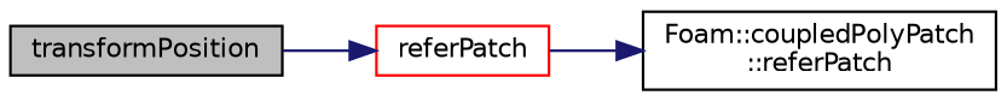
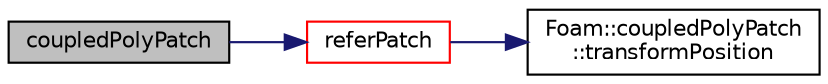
  digraph {
    rankdir=LR
    node [color=black fontname=Helvetica fontsize=10 shape=record]
    edge [color=midnightblue fontname=Helvetica fontsize=10 labelfontname=Helvetica labelfontsize=10 style=solid]
-   n1 [fillcolor=grey75 fontcolor=black height=0.2 label=transformPosition style=filled width=0.4]
+   n1 [fillcolor=grey75 fontcolor=black height=0.2 label=coupledPolyPatch style=filled width=0.4]
    n2 [color=red height=0.2 label=referPatch width=0.4]
-   n3 [height=0.2 label="Foam::coupledPolyPatch\l::referPatch" width=0.4]
+   n3 [height=0.2 label="Foam::coupledPolyPatch\l::transformPosition" width=0.4]
    n1 -> n2
    n2 -> n3
  }
